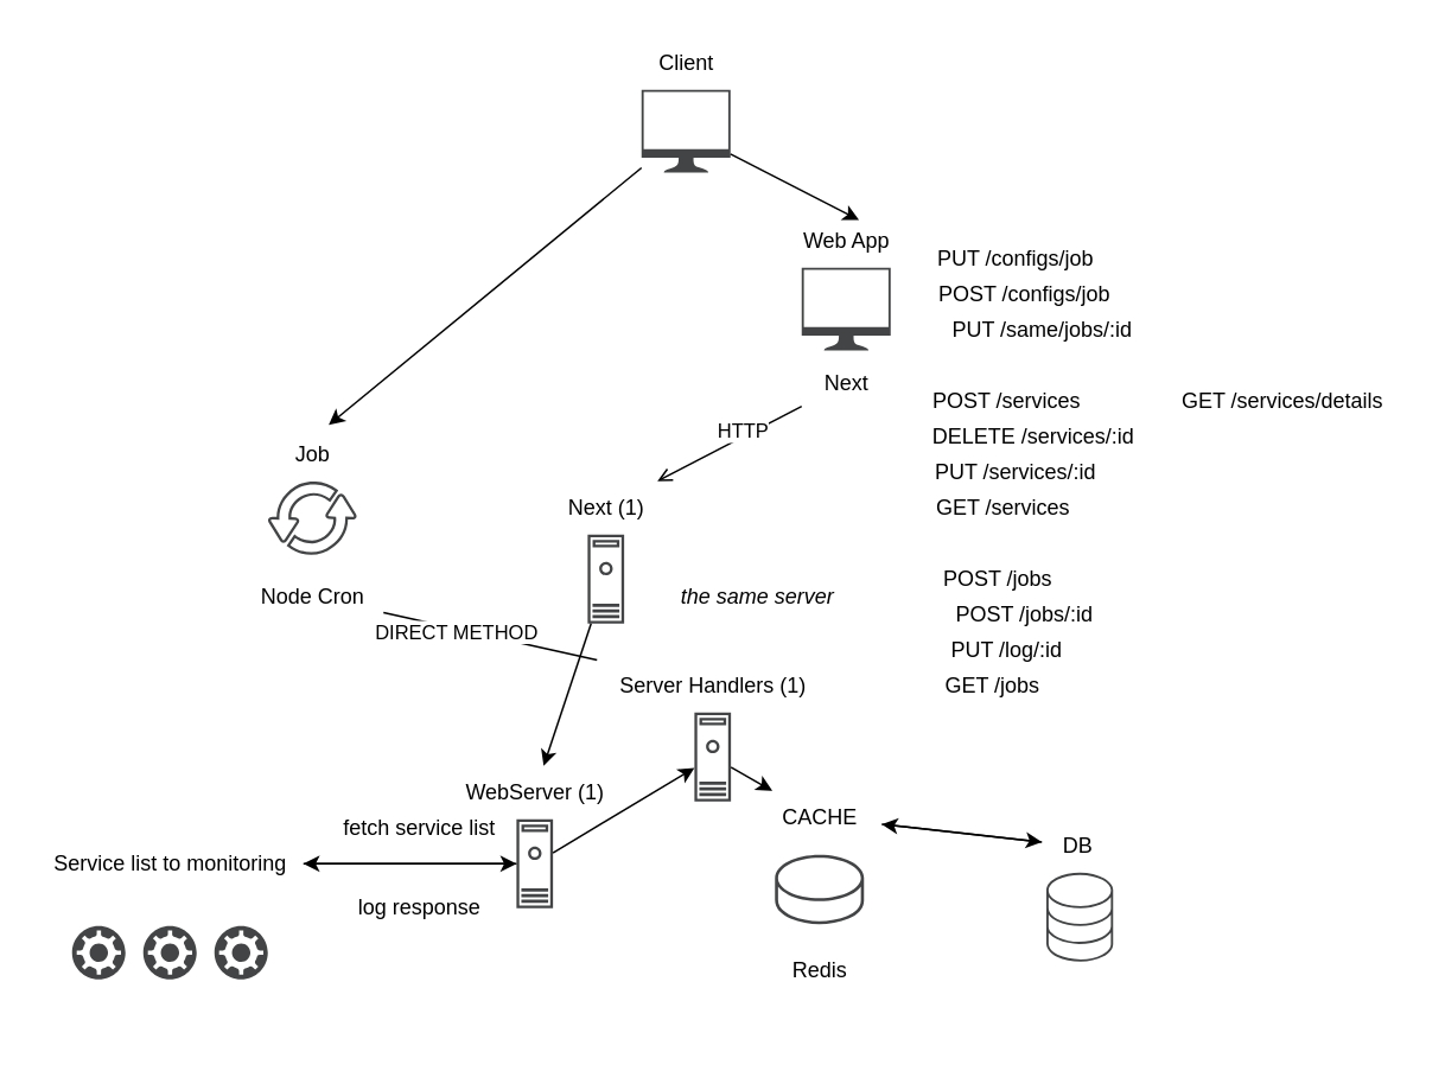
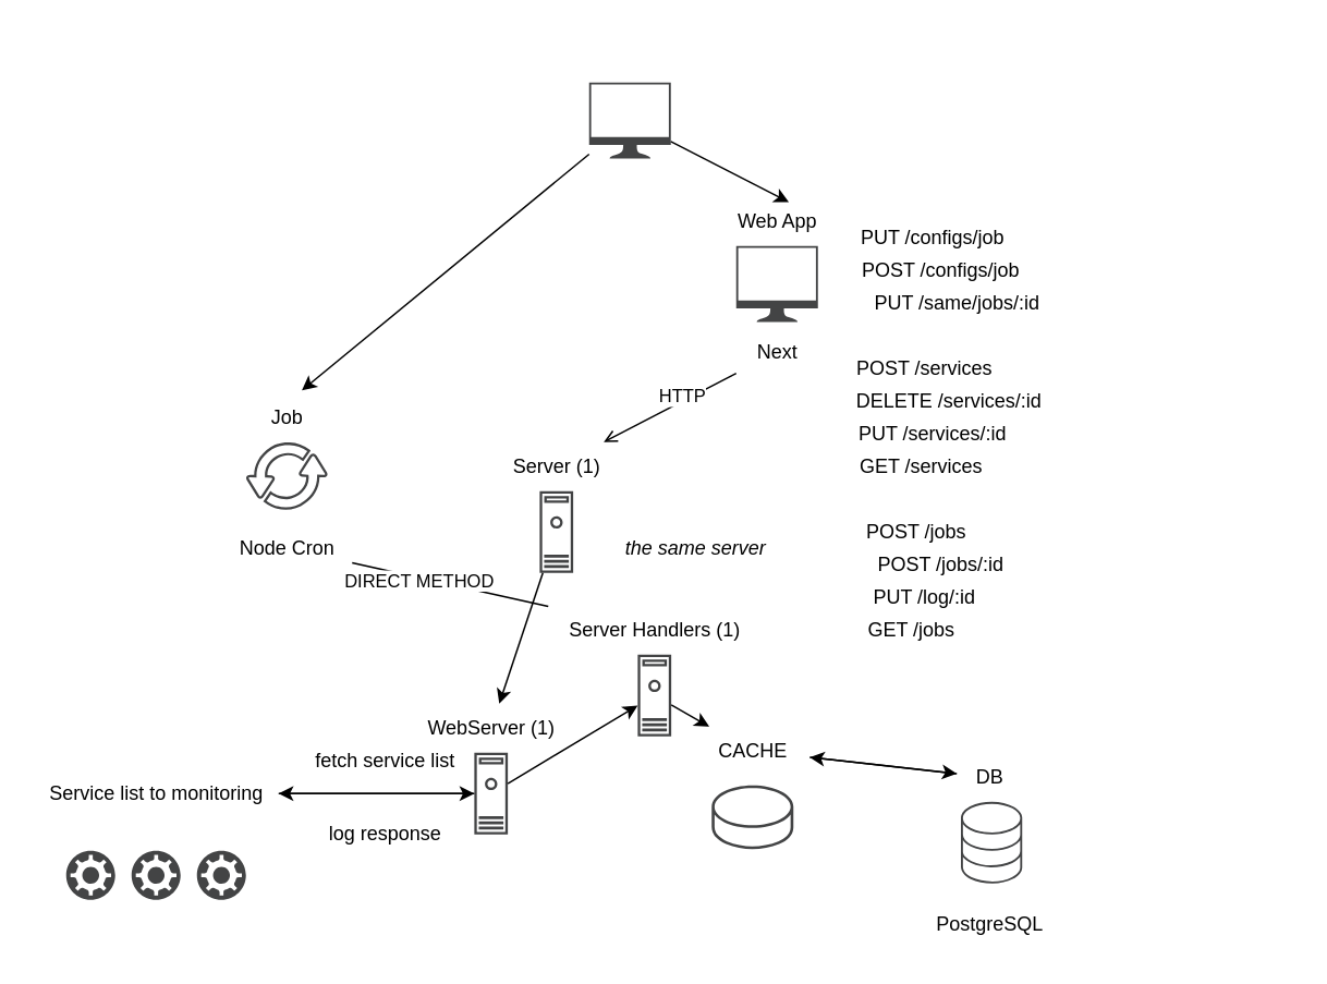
  <mxCell id="0" />
  <mxCell id="1" parent="0" />
  <mxCell id="2" value="" style="group" vertex="1" connectable="0" parent="1"><mxGeometry x="360" y="20" width="50" height="76.5" as="geometry" /></mxCell>
  <mxCell id="3" value="" style="sketch=0;pointerEvents=1;shadow=0;dashed=0;html=1;strokeColor=none;fillColor=#434445;aspect=fixed;labelPosition=center;verticalLabelPosition=bottom;verticalAlign=top;align=center;outlineConnect=0;shape=mxgraph.vvd.monitor;" vertex="1" parent="2"><mxGeometry y="30" width="50" height="46.5" as="geometry" /></mxCell>
- <mxCell id="4" value="Client" style="text;html=1;align=center;verticalAlign=middle;resizable=0;points=[];autosize=1;strokeColor=none;fillColor=none;" vertex="1" parent="2"><mxGeometry width="50" height="30" as="geometry" /></mxCell>
  <mxCell id="5" value="" style="group" vertex="1" connectable="0" parent="1"><mxGeometry x="270" y="430" width="80" height="80" as="geometry" /></mxCell>
  <mxCell id="6" value="" style="sketch=0;pointerEvents=1;shadow=0;dashed=0;html=1;strokeColor=none;fillColor=#434445;aspect=fixed;labelPosition=center;verticalLabelPosition=bottom;verticalAlign=top;align=center;outlineConnect=0;shape=mxgraph.vvd.machine;" vertex="1" parent="5"><mxGeometry x="19.75" y="30" width="20.5" height="50" as="geometry" /></mxCell>
  <mxCell id="7" value="WebServer (1)" style="text;html=1;align=center;verticalAlign=middle;resizable=0;points=[];autosize=1;strokeColor=none;fillColor=none;" vertex="1" parent="5"><mxGeometry x="-20" width="100" height="30" as="geometry" /></mxCell>
  <mxCell id="8" style="edgeStyle=none;html=1;entryX=0.603;entryY=0.107;entryDx=0;entryDy=0;entryPerimeter=0;" edge="1" parent="1" source="3" target="13"><mxGeometry relative="1" as="geometry" /></mxCell>
  <mxCell id="9" style="edgeStyle=none;html=1;entryX=0.73;entryY=-0.053;entryDx=0;entryDy=0;entryPerimeter=0;" edge="1" parent="1" source="3" target="18"><mxGeometry relative="1" as="geometry" /></mxCell>
  <mxCell id="10" value="" style="group" vertex="1" connectable="0" parent="1"><mxGeometry x="450" y="120" width="60" height="110" as="geometry" /></mxCell>
  <mxCell id="11" value="" style="group" vertex="1" connectable="0" parent="10"><mxGeometry width="60" height="76.5" as="geometry" /></mxCell>
  <mxCell id="12" value="" style="sketch=0;pointerEvents=1;shadow=0;dashed=0;html=1;strokeColor=none;fillColor=#434445;aspect=fixed;labelPosition=center;verticalLabelPosition=bottom;verticalAlign=top;align=center;outlineConnect=0;shape=mxgraph.vvd.monitor;" vertex="1" parent="11"><mxGeometry y="30" width="50" height="46.5" as="geometry" /></mxCell>
  <mxCell id="13" value="Web App" style="text;html=1;align=center;verticalAlign=middle;resizable=0;points=[];autosize=1;strokeColor=none;fillColor=none;" vertex="1" parent="11"><mxGeometry x="-10" width="70" height="30" as="geometry" /></mxCell>
  <mxCell id="14" value="Next" style="text;html=1;align=center;verticalAlign=middle;resizable=0;points=[];autosize=1;strokeColor=none;fillColor=none;" vertex="1" parent="10"><mxGeometry y="80" width="50" height="30" as="geometry" /></mxCell>
  <mxCell id="15" value="" style="group" vertex="1" connectable="0" parent="1"><mxGeometry x="135" y="240" width="80" height="110" as="geometry" /></mxCell>
  <mxCell id="16" value="" style="group" vertex="1" connectable="0" parent="15"><mxGeometry x="15" width="50" height="73" as="geometry" /></mxCell>
  <mxCell id="17" value="" style="sketch=0;pointerEvents=1;shadow=0;dashed=0;html=1;strokeColor=none;fillColor=#434445;aspect=fixed;labelPosition=center;verticalLabelPosition=bottom;verticalAlign=top;align=center;outlineConnect=0;shape=mxgraph.vvd.business_continuity_data_protection;" vertex="1" parent="16"><mxGeometry y="30" width="50" height="43" as="geometry" /></mxCell>
  <mxCell id="18" value="Job" style="text;html=1;align=center;verticalAlign=middle;resizable=0;points=[];autosize=1;strokeColor=none;fillColor=none;" vertex="1" parent="16"><mxGeometry x="5" width="40" height="30" as="geometry" /></mxCell>
  <mxCell id="19" value="Node Cron" style="text;html=1;align=center;verticalAlign=middle;resizable=0;points=[];autosize=1;strokeColor=none;fillColor=none;" vertex="1" parent="15"><mxGeometry y="80" width="80" height="30" as="geometry" /></mxCell>
  <mxCell id="20" style="edgeStyle=none;html=1;endArrow=none;" edge="1" parent="1" source="19" target="62"><mxGeometry relative="1" as="geometry" /></mxCell>
  <mxCell id="21" value="DIRECT METHOD" style="edgeLabel;html=1;align=center;verticalAlign=middle;resizable=0;points=[];" vertex="1" connectable="0" parent="20"><mxGeometry x="-0.32" y="-2" relative="1" as="geometry"><mxPoint as="offset" /></mxGeometry></mxCell>
  <mxCell id="22" style="edgeStyle=none;html=1;endArrow=open;" edge="1" parent="1" source="14" target="58"><mxGeometry relative="1" as="geometry" /></mxCell>
  <mxCell id="23" value="HTTP" style="edgeLabel;html=1;align=center;verticalAlign=middle;resizable=0;points=[];" vertex="1" connectable="0" parent="22"><mxGeometry x="-0.218" y="-3" relative="1" as="geometry"><mxPoint as="offset" /></mxGeometry></mxCell>
  <mxCell id="24" value="" style="group" vertex="1" connectable="0" parent="1"><mxGeometry x="20" y="470" width="150" height="80" as="geometry" /></mxCell>
  <mxCell id="25" value="" style="sketch=0;pointerEvents=1;shadow=0;dashed=0;html=1;strokeColor=none;fillColor=#434445;aspect=fixed;labelPosition=center;verticalLabelPosition=bottom;verticalAlign=top;align=center;outlineConnect=0;shape=mxgraph.vvd.vrealize_automation;" vertex="1" parent="24"><mxGeometry x="20" y="50" width="30" height="30" as="geometry" /></mxCell>
  <mxCell id="26" value="" style="sketch=0;pointerEvents=1;shadow=0;dashed=0;html=1;strokeColor=none;fillColor=#434445;aspect=fixed;labelPosition=center;verticalLabelPosition=bottom;verticalAlign=top;align=center;outlineConnect=0;shape=mxgraph.vvd.vrealize_automation;" vertex="1" parent="24"><mxGeometry x="60" y="50" width="30" height="30" as="geometry" /></mxCell>
  <mxCell id="27" value="" style="sketch=0;pointerEvents=1;shadow=0;dashed=0;html=1;strokeColor=none;fillColor=#434445;aspect=fixed;labelPosition=center;verticalLabelPosition=bottom;verticalAlign=top;align=center;outlineConnect=0;shape=mxgraph.vvd.vrealize_automation;" vertex="1" parent="24"><mxGeometry x="100" y="50" width="30" height="30" as="geometry" /></mxCell>
  <mxCell id="28" value="Service list to monitoring" style="text;html=1;align=center;verticalAlign=middle;resizable=0;points=[];autosize=1;strokeColor=none;fillColor=none;" vertex="1" parent="24"><mxGeometry width="150" height="30" as="geometry" /></mxCell>
  <mxCell id="29" value="" style="group" vertex="1" connectable="0" parent="1"><mxGeometry x="560" y="460" width="90" height="120" as="geometry" /></mxCell>
  <mxCell id="30" value="" style="sketch=0;pointerEvents=1;shadow=0;dashed=0;html=1;strokeColor=none;fillColor=#434445;aspect=fixed;labelPosition=center;verticalLabelPosition=bottom;verticalAlign=top;align=center;outlineConnect=0;shape=mxgraph.vvd.storage;" vertex="1" parent="29"><mxGeometry x="27.5" y="30" width="37.5" height="50" as="geometry" /></mxCell>
  <mxCell id="31" value="DB" style="text;html=1;align=center;verticalAlign=middle;resizable=0;points=[];autosize=1;strokeColor=none;fillColor=none;" vertex="1" parent="29"><mxGeometry x="25" width="40" height="30" as="geometry" /></mxCell>
+ <mxCell id="32" value="PostgreSQL" style="text;html=1;align=center;verticalAlign=middle;resizable=0;points=[];autosize=1;strokeColor=none;fillColor=none;" vertex="1" parent="29"><mxGeometry y="90" width="90" height="30" as="geometry" /></mxCell>
  <mxCell id="33" value="" style="group" vertex="1" connectable="0" parent="1"><mxGeometry x="425" y="444" width="70" height="116" as="geometry" /></mxCell>
  <mxCell id="34" value="" style="sketch=0;pointerEvents=1;shadow=0;dashed=0;html=1;strokeColor=none;fillColor=#434445;aspect=fixed;labelPosition=center;verticalLabelPosition=bottom;verticalAlign=top;align=center;outlineConnect=0;shape=mxgraph.vvd.datastore;" vertex="1" parent="33"><mxGeometry x="10" y="36" width="50" height="39" as="geometry" /></mxCell>
  <mxCell id="35" value="CACHE" style="text;html=1;align=center;verticalAlign=middle;resizable=0;points=[];autosize=1;strokeColor=none;fillColor=none;" vertex="1" parent="33"><mxGeometry width="70" height="30" as="geometry" /></mxCell>
- <mxCell id="36" value="Redis" style="text;html=1;align=center;verticalAlign=middle;resizable=0;points=[];autosize=1;strokeColor=none;fillColor=none;" vertex="1" parent="33"><mxGeometry x="10" y="86" width="50" height="30" as="geometry" /></mxCell>
  <mxCell id="37" value="POST /configs/job" style="text;html=1;align=center;verticalAlign=middle;resizable=0;points=[];autosize=1;strokeColor=none;fillColor=none;" vertex="1" parent="1"><mxGeometry x="515" y="150" width="120" height="30" as="geometry" /></mxCell>
  <mxCell id="38" value="PUT /same/jobs/:id" style="text;html=1;align=center;verticalAlign=middle;resizable=0;points=[];autosize=1;strokeColor=none;fillColor=none;" vertex="1" parent="1"><mxGeometry x="520" y="170" width="130" height="30" as="geometry" /></mxCell>
  <mxCell id="39" style="edgeStyle=none;html=1;" edge="1" parent="1" source="61" target="35"><mxGeometry relative="1" as="geometry" /></mxCell>
  <mxCell id="40" style="edgeStyle=none;html=1;" edge="1" parent="1" source="31" target="35"><mxGeometry relative="1" as="geometry" /></mxCell>
  <mxCell id="41" style="edgeStyle=none;html=1;" edge="1" parent="1" source="35" target="31"><mxGeometry relative="1" as="geometry" /></mxCell>
  <mxCell id="42" value="POST /jobs" style="text;html=1;align=center;verticalAlign=middle;resizable=0;points=[];autosize=1;strokeColor=none;fillColor=none;" vertex="1" parent="1"><mxGeometry x="520" y="310" width="80" height="30" as="geometry" /></mxCell>
  <mxCell id="43" style="edgeStyle=none;html=1;" edge="1" parent="1" source="6" target="28"><mxGeometry relative="1" as="geometry" /></mxCell>
  <mxCell id="44" value="fetch service list" style="text;html=1;align=center;verticalAlign=middle;resizable=0;points=[];autosize=1;strokeColor=none;fillColor=none;rotation=0;" vertex="1" parent="1"><mxGeometry x="180" y="450" width="110" height="30" as="geometry" /></mxCell>
  <mxCell id="45" value="POST /services" style="text;html=1;align=center;verticalAlign=middle;resizable=0;points=[];autosize=1;strokeColor=none;fillColor=none;" vertex="1" parent="1"><mxGeometry x="510" y="210" width="110" height="30" as="geometry" /></mxCell>
  <mxCell id="46" value="DELETE /services/:id" style="text;html=1;align=center;verticalAlign=middle;resizable=0;points=[];autosize=1;strokeColor=none;fillColor=none;" vertex="1" parent="1"><mxGeometry x="510" y="230" width="140" height="30" as="geometry" /></mxCell>
  <mxCell id="47" value="PUT /services/:id" style="text;html=1;align=center;verticalAlign=middle;resizable=0;points=[];autosize=1;strokeColor=none;fillColor=none;" vertex="1" parent="1"><mxGeometry x="515" y="250" width="110" height="30" as="geometry" /></mxCell>
  <mxCell id="48" value="POST /jobs/:id" style="text;html=1;align=center;verticalAlign=middle;resizable=0;points=[];autosize=1;strokeColor=none;fillColor=none;" vertex="1" parent="1"><mxGeometry x="520" y="330" width="110" height="30" as="geometry" /></mxCell>
  <mxCell id="49" value="PUT /log/:id" style="text;html=1;align=center;verticalAlign=middle;resizable=0;points=[];autosize=1;strokeColor=none;fillColor=none;" vertex="1" parent="1"><mxGeometry x="520" y="350" width="90" height="30" as="geometry" /></mxCell>
  <mxCell id="50" value="PUT /configs/job" style="text;html=1;align=center;verticalAlign=middle;resizable=0;points=[];autosize=1;strokeColor=none;fillColor=none;" vertex="1" parent="1"><mxGeometry x="515" y="130" width="110" height="30" as="geometry" /></mxCell>
  <mxCell id="51" value="GET /services" style="text;html=1;align=center;verticalAlign=middle;resizable=0;points=[];autosize=1;strokeColor=none;fillColor=none;" vertex="1" parent="1"><mxGeometry x="513" y="270" width="100" height="30" as="geometry" /></mxCell>
  <mxCell id="52" value="GET /jobs" style="text;html=1;align=center;verticalAlign=middle;resizable=0;points=[];autosize=1;strokeColor=none;fillColor=none;" vertex="1" parent="1"><mxGeometry x="517" y="370" width="80" height="30" as="geometry" /></mxCell>
- <mxCell id="53" value="GET /services/details" style="text;html=1;align=center;verticalAlign=middle;resizable=0;points=[];autosize=1;strokeColor=none;fillColor=none;" vertex="1" parent="1"><mxGeometry x="650" y="210" width="140" height="30" as="geometry" /></mxCell>
  <mxCell id="54" style="edgeStyle=none;html=1;" edge="1" parent="1" source="28" target="6"><mxGeometry relative="1" as="geometry" /></mxCell>
  <mxCell id="55" value="log response" style="text;html=1;align=center;verticalAlign=middle;resizable=0;points=[];autosize=1;strokeColor=none;fillColor=none;rotation=0;" vertex="1" parent="1"><mxGeometry x="190" y="495" width="90" height="30" as="geometry" /></mxCell>
  <mxCell id="56" value="" style="group" vertex="1" connectable="0" parent="1"><mxGeometry x="310" y="270" width="70" height="80" as="geometry" /></mxCell>
  <mxCell id="57" value="" style="sketch=0;pointerEvents=1;shadow=0;dashed=0;html=1;strokeColor=none;fillColor=#434445;aspect=fixed;labelPosition=center;verticalLabelPosition=bottom;verticalAlign=top;align=center;outlineConnect=0;shape=mxgraph.vvd.machine;" vertex="1" parent="56"><mxGeometry x="19.75" y="30" width="20.5" height="50" as="geometry" /></mxCell>
- <mxCell id="58" value="Next (1)" style="text;html=1;align=center;verticalAlign=middle;resizable=0;points=[];autosize=1;strokeColor=none;fillColor=none;" vertex="1" parent="56"><mxGeometry x="-10" width="80" height="30" as="geometry" /></mxCell>
+ <mxCell id="58" value="Server (1)" style="text;html=1;align=center;verticalAlign=middle;resizable=0;points=[];autosize=1;strokeColor=none;fillColor=none;" vertex="1" parent="56"><mxGeometry x="-10" width="80" height="30" as="geometry" /></mxCell>
  <mxCell id="59" style="edgeStyle=none;html=1;" edge="1" parent="1" source="57" target="7"><mxGeometry relative="1" as="geometry" /></mxCell>
  <mxCell id="60" value="" style="group" vertex="1" connectable="0" parent="1"><mxGeometry x="370" y="370" width="95" height="80" as="geometry" /></mxCell>
  <mxCell id="61" value="" style="sketch=0;pointerEvents=1;shadow=0;dashed=0;html=1;strokeColor=none;fillColor=#434445;aspect=fixed;labelPosition=center;verticalLabelPosition=bottom;verticalAlign=top;align=center;outlineConnect=0;shape=mxgraph.vvd.machine;" vertex="1" parent="60"><mxGeometry x="19.75" y="30" width="20.5" height="50" as="geometry" /></mxCell>
  <mxCell id="62" value="Server Handlers (1)" style="text;html=1;align=center;verticalAlign=middle;resizable=0;points=[];autosize=1;strokeColor=none;fillColor=none;" vertex="1" parent="60"><mxGeometry x="-35" width="130" height="30" as="geometry" /></mxCell>
  <mxCell id="63" style="edgeStyle=none;html=1;" edge="1" parent="1" source="6" target="61"><mxGeometry relative="1" as="geometry" /></mxCell>
  <mxCell id="64" value="&lt;i&gt;the same server&lt;/i&gt;" style="text;html=1;align=center;verticalAlign=middle;resizable=0;points=[];autosize=1;strokeColor=none;fillColor=none;" vertex="1" parent="1"><mxGeometry x="370" y="320" width="110" height="30" as="geometry" /></mxCell>
